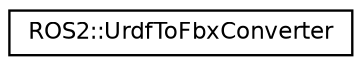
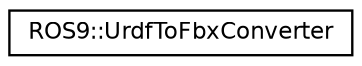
  digraph {
    rankdir=LR
-   n1 [color=black fillcolor=white fontname=Helvetica fontsize=10 height=0.2 label="ROS2::UrdfToFbxConverter" shape=record style=filled width=0.4]
+   n1 [color=black fillcolor=white fontname=Helvetica fontsize=10 height=0.2 label="ROS9::UrdfToFbxConverter" shape=record style=filled width=0.4]
  }
